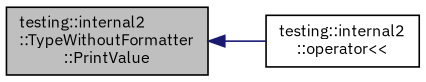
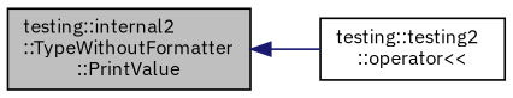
  digraph {
    rankdir=LR
    fontname="IBM Plex Sans"
    node [color=black fontname="IBM Plex Sans" fontsize=10 shape=record style=filled]
    n1 [fillcolor=grey75 fontcolor=black height=0.2 label="testing::internal2\l::TypeWithoutFormatter\l::PrintValue" width=0.4]
-   n2 [fillcolor=white height=0.2 label="testing::internal2\l::operator\<\<" width=0.4]
+   n2 [fillcolor=white height=0.2 label="testing::testing2\l::operator\<\<" width=0.4]
    n1 -> n2 [color=midnightblue dir=back fontname="IBM Plex Sans" fontsize=10 labelfontname=Helvetica labelfontsize=10 style=solid]
  }
